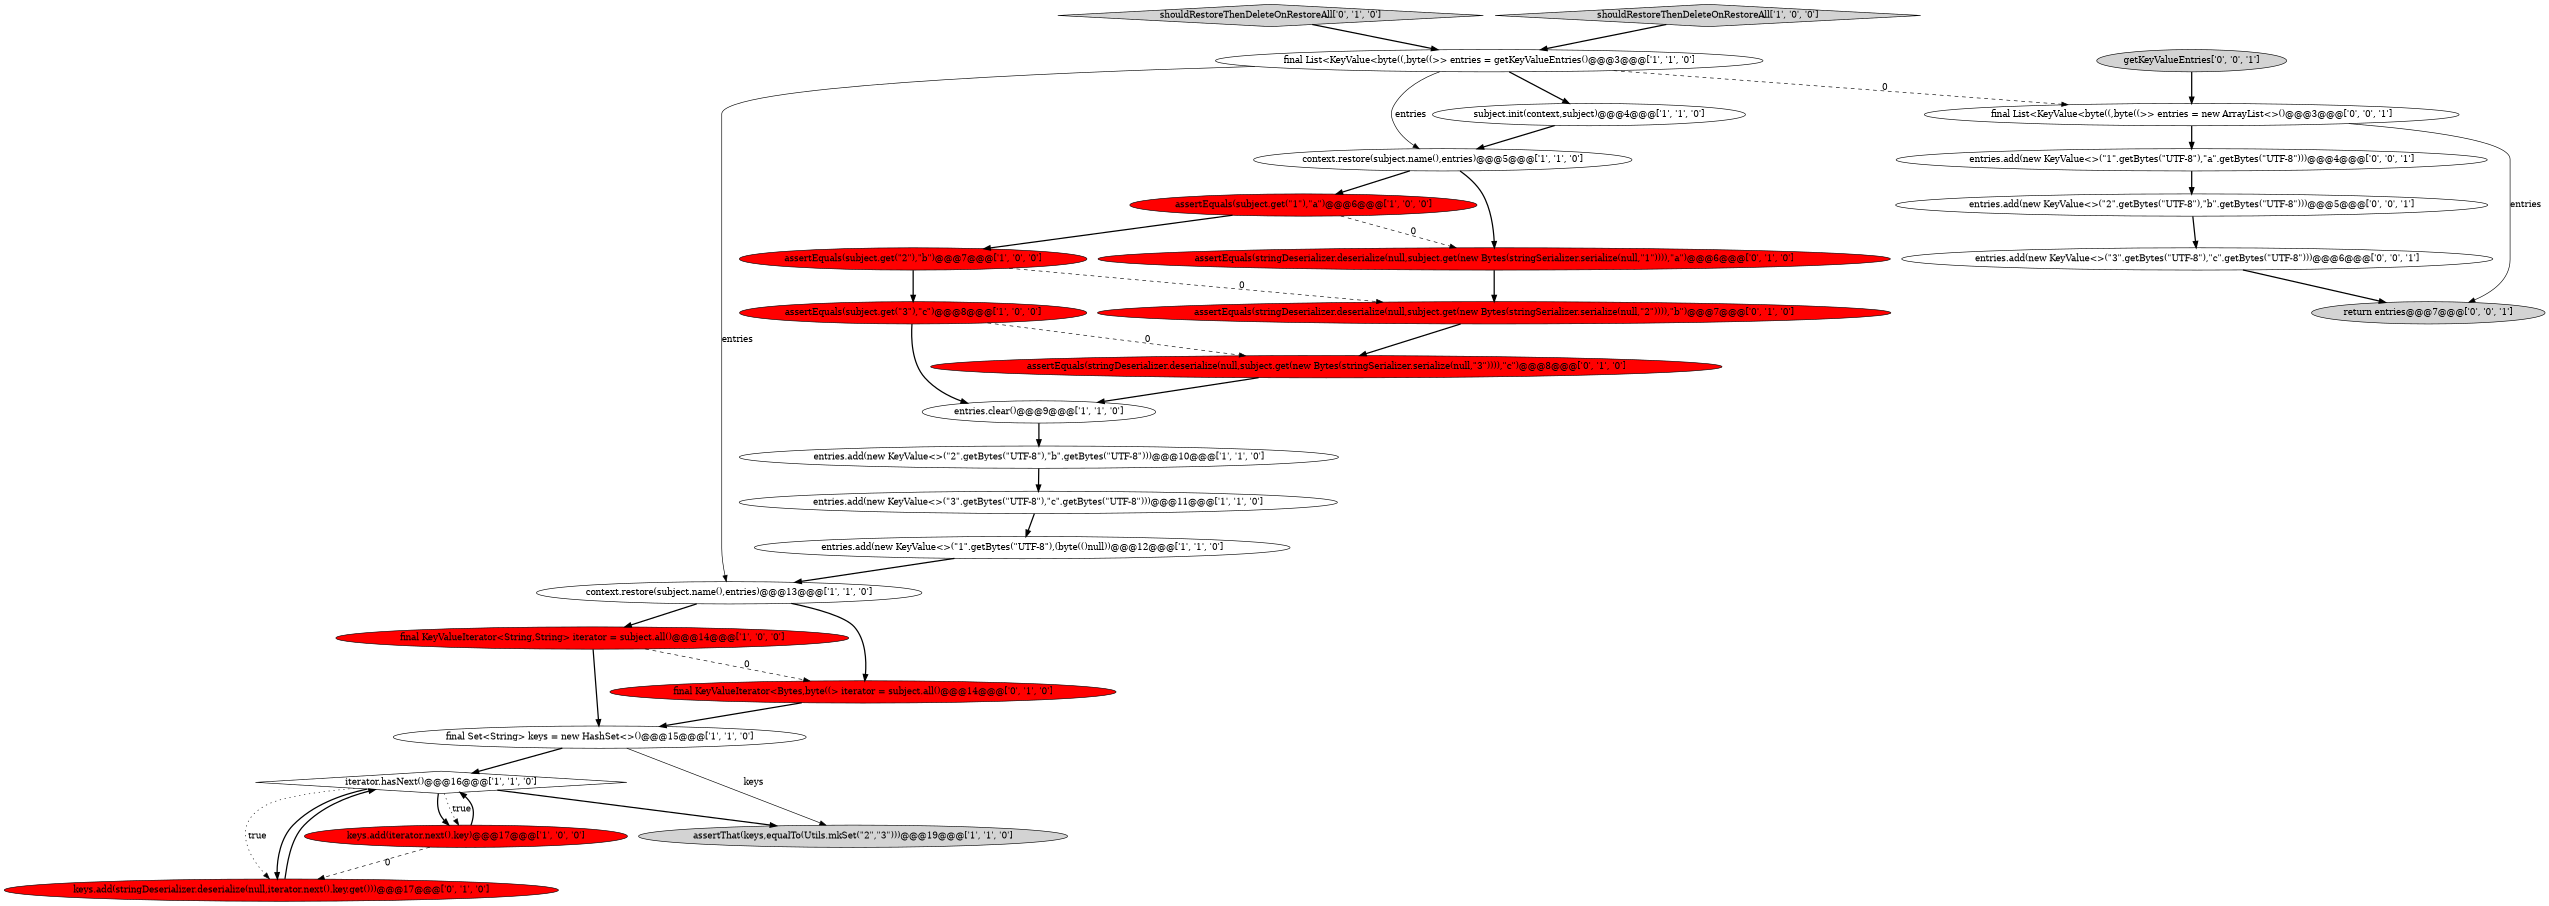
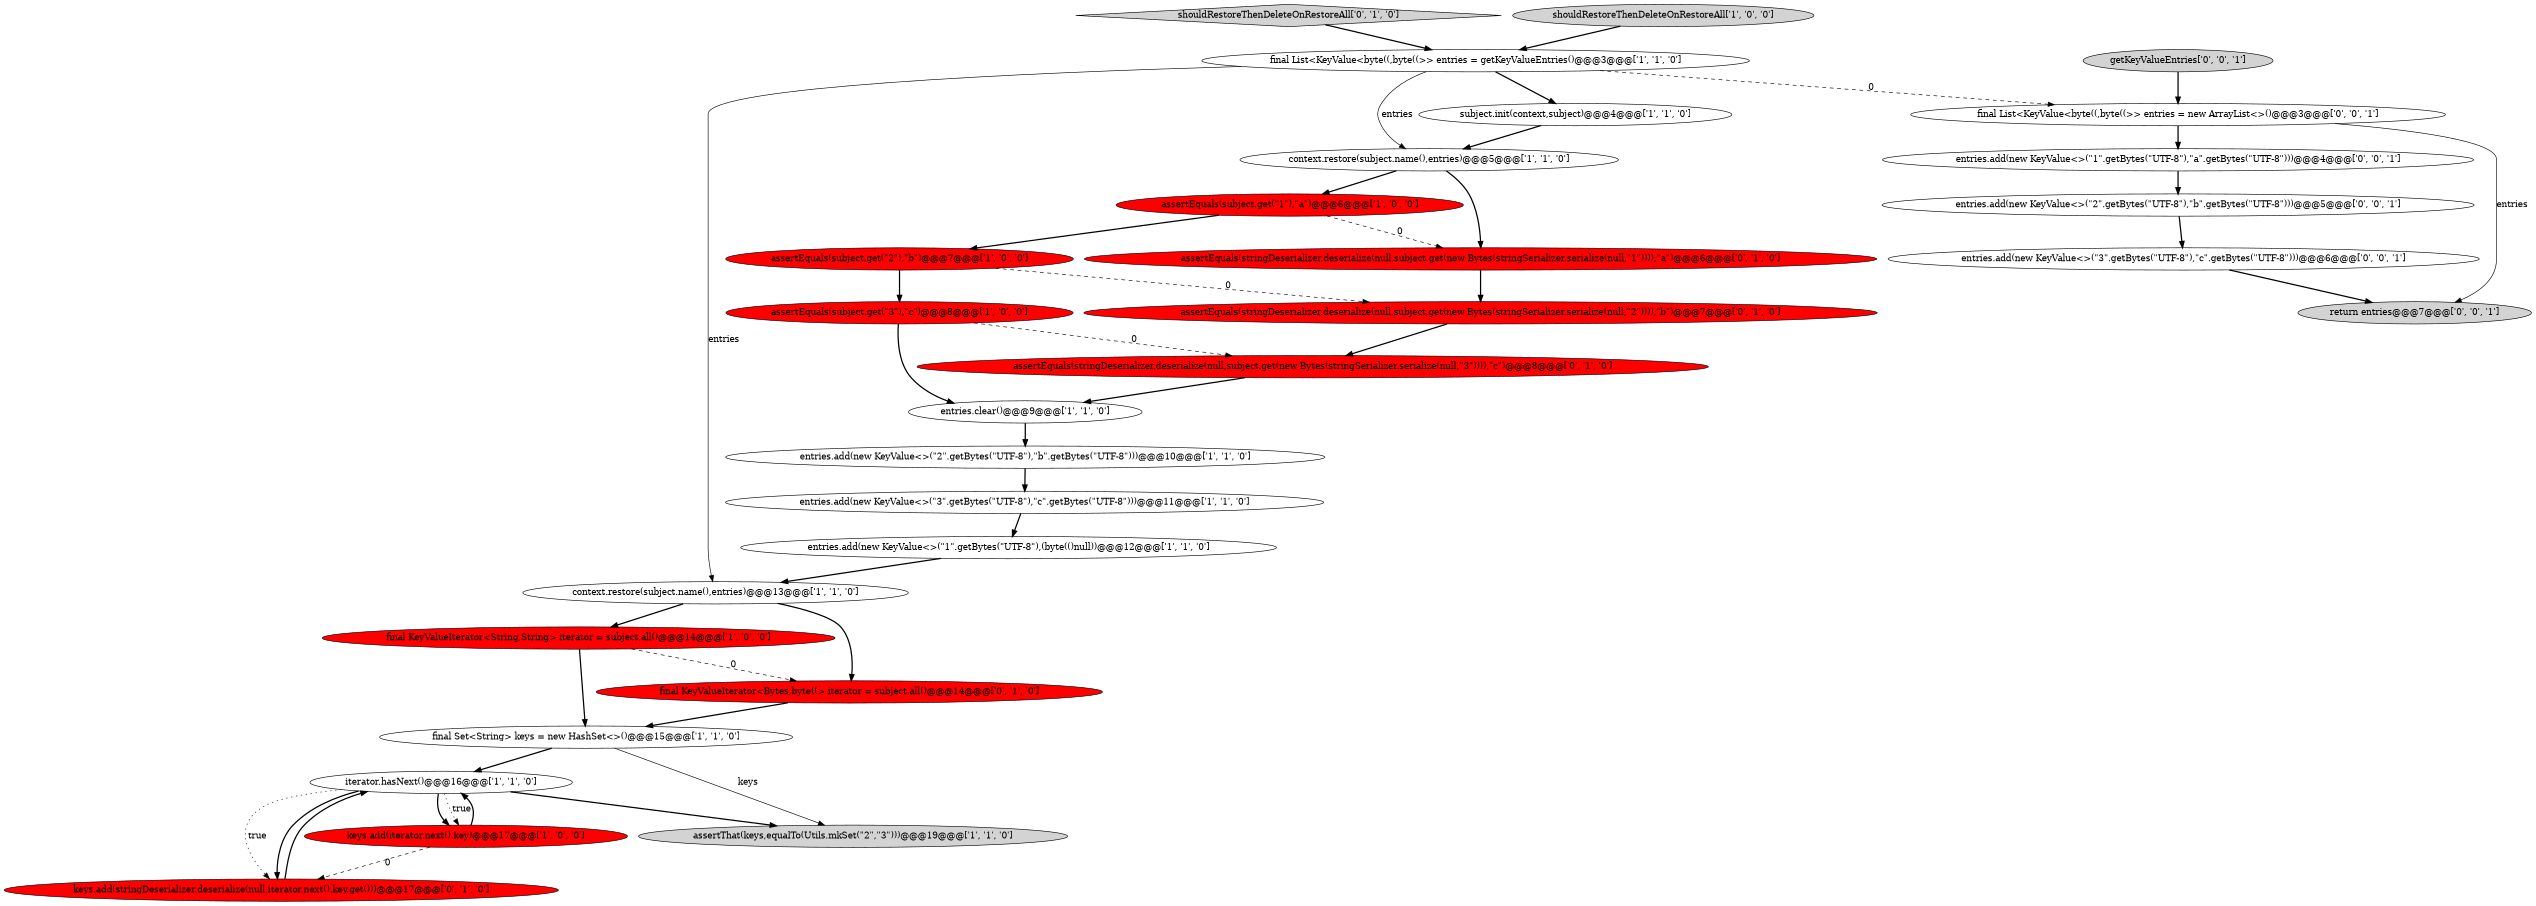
  digraph {
    node [fillcolor=white shape=ellipse style=filled]
    edge [style=bold]
    n1 [label="context.restore(subject.name(),entries)@@@5@@@['1', '1', '0']"]
    n2 [fillcolor=red label="assertEquals(subject.get(\"1\"),\"a\")@@@6@@@['1', '0', '0']"]
    n3 [fillcolor=red label="assertEquals(stringDeserializer.deserialize(null,subject.get(new Bytes(stringSerializer.serialize(null,\"1\")))),\"a\")@@@6@@@['0', '1', '0']"]
    n4 [fillcolor=red label="assertEquals(subject.get(\"2\"),\"b\")@@@7@@@['1', '0', '0']"]
    n5 [fillcolor=red label="assertEquals(stringDeserializer.deserialize(null,subject.get(new Bytes(stringSerializer.serialize(null,\"2\")))),\"b\")@@@7@@@['0', '1', '0']"]
    n6 [fillcolor=red label="assertEquals(subject.get(\"3\"),\"c\")@@@8@@@['1', '0', '0']"]
    n7 [label="entries.clear()@@@9@@@['1', '1', '0']"]
    n8 [fillcolor=red label="assertEquals(stringDeserializer.deserialize(null,subject.get(new Bytes(stringSerializer.serialize(null,\"3\")))),\"c\")@@@8@@@['0', '1', '0']"]
    n9 [label="entries.add(new KeyValue<>(\"2\".getBytes(\"UTF-8\"),\"b\".getBytes(\"UTF-8\")))@@@10@@@['1', '1', '0']"]
    n10 [label="entries.add(new KeyValue<>(\"1\".getBytes(\"UTF-8\"),\"a\".getBytes(\"UTF-8\")))@@@4@@@['0', '0', '1']"]
    n11 [label="entries.add(new KeyValue<>(\"2\".getBytes(\"UTF-8\"),\"b\".getBytes(\"UTF-8\")))@@@5@@@['0', '0', '1']"]
    n12 [label="entries.add(new KeyValue<>(\"3\".getBytes(\"UTF-8\"),\"c\".getBytes(\"UTF-8\")))@@@6@@@['0', '0', '1']"]
    n13 [fillcolor=lightgray label="shouldRestoreThenDeleteOnRestoreAll['0', '1', '0']" shape=diamond]
    n14 [label="final List<KeyValue<byte((,byte((>> entries = getKeyValueEntries()@@@3@@@['1', '1', '0']"]
    n15 [label="context.restore(subject.name(),entries)@@@13@@@['1', '1', '0']"]
    n16 [label="final List<KeyValue<byte((,byte((>> entries = new ArrayList<>()@@@3@@@['0', '0', '1']"]
    n17 [label="subject.init(context,subject)@@@4@@@['1', '1', '0']"]
-   n18 [label="iterator.hasNext()@@@16@@@['1', '1', '0']" shape=diamond]
+   n18 [label="iterator.hasNext()@@@16@@@['1', '1', '0']"]
    n19 [fillcolor=red label="keys.add(iterator.next().key)@@@17@@@['1', '0', '0']"]
    n20 [fillcolor=red label="keys.add(stringDeserializer.deserialize(null,iterator.next().key.get()))@@@17@@@['0', '1', '0']"]
    n21 [fillcolor=lightgray label="assertThat(keys,equalTo(Utils.mkSet(\"2\",\"3\")))@@@19@@@['1', '1', '0']"]
    n22 [label="entries.add(new KeyValue<>(\"1\".getBytes(\"UTF-8\"),(byte(()null))@@@12@@@['1', '1', '0']"]
    n23 [fillcolor=red label="final KeyValueIterator<String,String> iterator = subject.all()@@@14@@@['1', '0', '0']"]
    n24 [fillcolor=red label="final KeyValueIterator<Bytes,byte((> iterator = subject.all()@@@14@@@['0', '1', '0']"]
    n25 [fillcolor=lightgray label="return entries@@@7@@@['0', '0', '1']"]
    n26 [fillcolor=lightgray label="getKeyValueEntries['0', '0', '1']"]
    n27 [label="final Set<String> keys = new HashSet<>()@@@15@@@['1', '1', '0']"]
    n28 [label="entries.add(new KeyValue<>(\"3\".getBytes(\"UTF-8\"),\"c\".getBytes(\"UTF-8\")))@@@11@@@['1', '1', '0']"]
-   n29 [fillcolor=lightgray label="shouldRestoreThenDeleteOnRestoreAll['1', '0', '0']" shape=diamond]
+   n29 [fillcolor=lightgray label="shouldRestoreThenDeleteOnRestoreAll['1', '0', '0']"]
    n1 -> n2
    n1 -> n3
    n2 -> n3 [label=0 style=dashed]
    n2 -> n4
    n3 -> n5
    n4 -> n5 [label=0 style=dashed]
    n4 -> n6
    n5 -> n8
    n6 -> n7
    n6 -> n8 [label=0 style=dashed]
    n7 -> n9
    n8 -> n7
    n9 -> n28
    n10 -> n11
    n11 -> n12
    n12 -> n25
    n13 -> n14
    n14 -> n1 [label=entries style=solid]
    n14 -> n15 [label=entries style=solid]
    n14 -> n16 [label=0 style=dashed]
    n14 -> n17
    n15 -> n23
    n15 -> n24
    n16 -> n10
    n16 -> n25 [label=entries style=solid]
    n17 -> n1
    n18 -> n19
    n18 -> n19 [label=true style=dotted]
    n18 -> n20 [label=true style=dotted]
    n18 -> n20
    n18 -> n21
    n19 -> n18
    n19 -> n20 [label=0 style=dashed]
    n20 -> n18
    n22 -> n15
    n23 -> n24 [label=0 style=dashed]
    n23 -> n27
    n24 -> n27
    n26 -> n16
    n27 -> n18
    n27 -> n21 [label=keys style=solid]
    n28 -> n22
    n29 -> n14
  }
